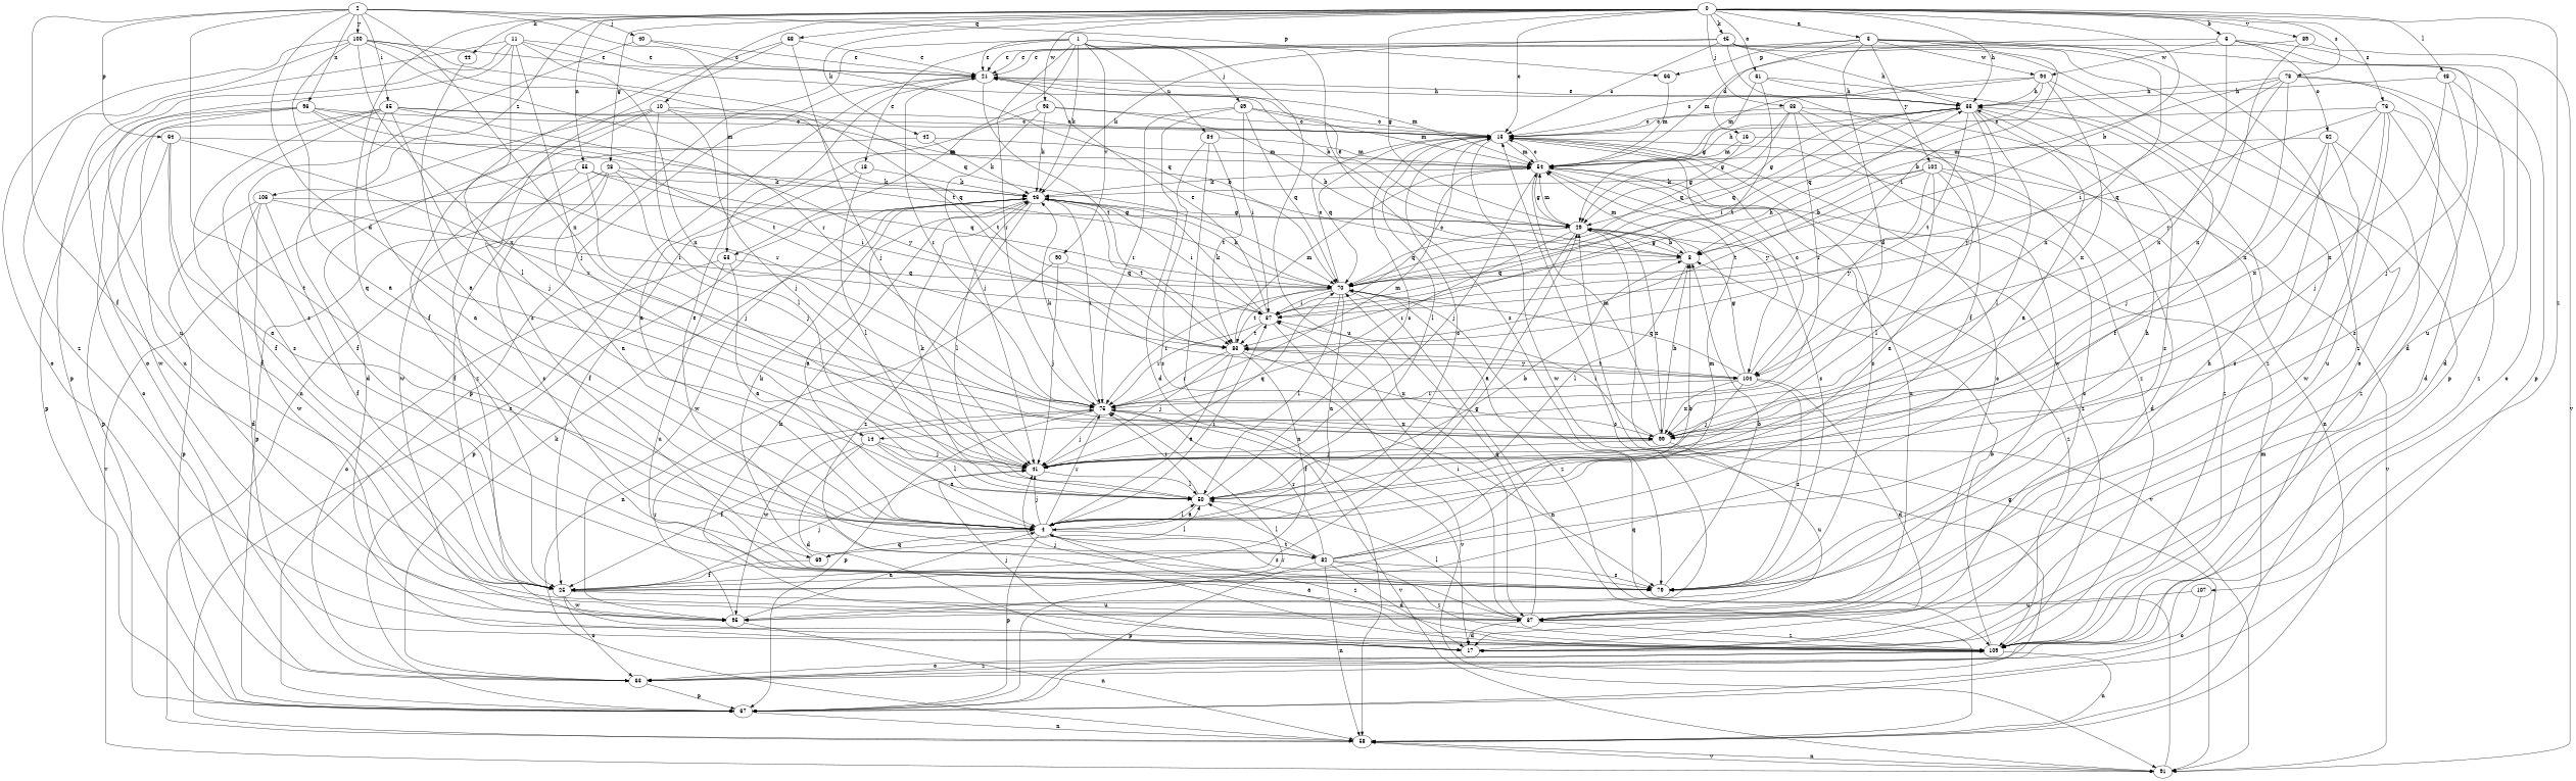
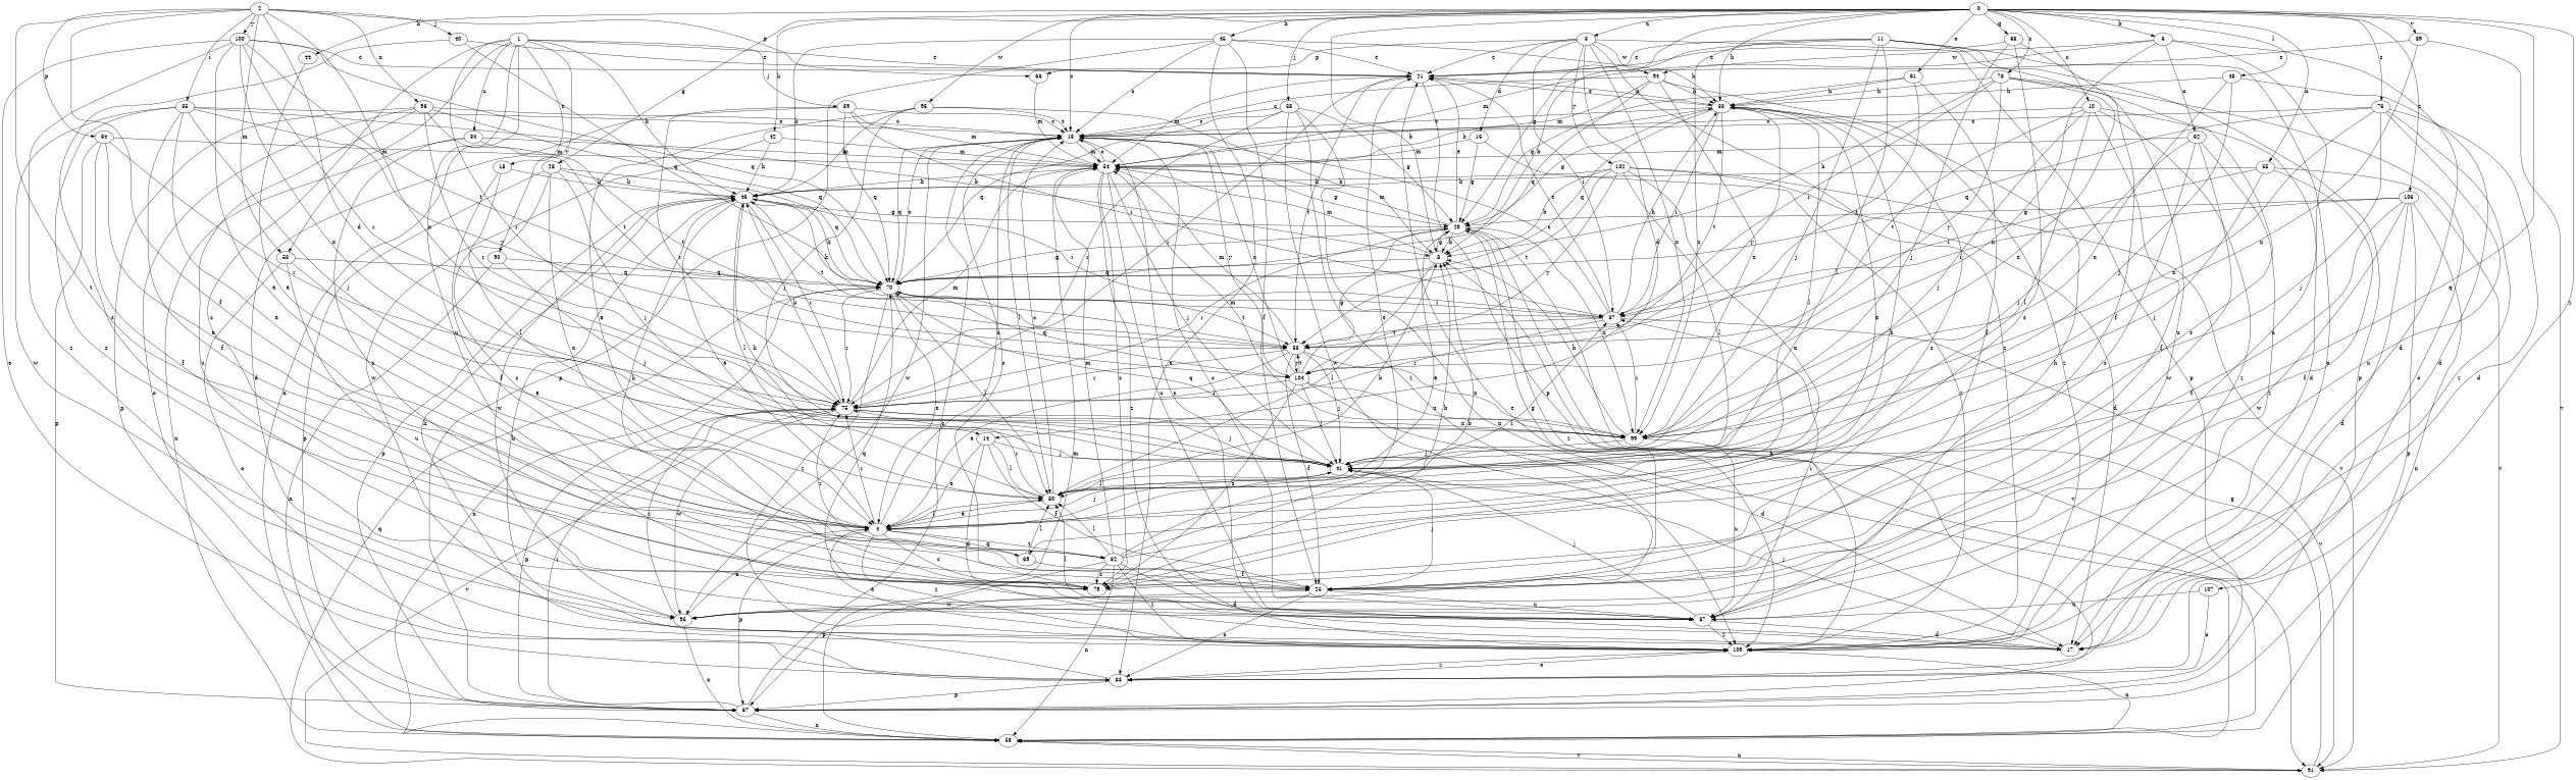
  strict digraph {
    0
    3
    6
    8
    10
    13
    28
    29
    33
    38
    42
    44
    45
    48
    55
    61
    68
    69
    76
    78
    89
    93
    106
    107
    21
    14
    66
    99
    16
    37
    67
    94
    102
    109
    87
    17
    54
    62
    50
    70
    25
    41
    83
    11
    63
    79
    95
    104
    46
    4
    75
    91
    58
    1
    18
    39
    53
    84
    90
    2
    35
    40
    64
    82
    96
    100
    0 -> 3 [label=a]
    0 -> 6 [label=b]
    0 -> 8 [label=b]
    0 -> 10 [label=c]
    0 -> 13 [label=c]
    0 -> 28 [label=g]
    0 -> 29 [label=g]
    0 -> 33 [label=h]
    0 -> 38 [label=j]
    0 -> 42 [label=k]
    0 -> 44 [label=k]
    0 -> 45 [label=k]
    0 -> 48 [label=l]
    0 -> 55 [label=n]
    0 -> 61 [label=o]
    0 -> 68 [label=q]
    0 -> 69 [label=q]
    0 -> 76 [label=s]
    0 -> 78 [label=s]
    0 -> 89 [label=v]
    0 -> 93 [label=w]
    0 -> 106 [label=z]
    0 -> 107 [label=z]
    3 -> 21 [label=e]
    3 -> 14 [label=d]
    3 -> 66 [label=p]
    3 -> 99 [label=x]
    3 -> 16 [label=d]
    3 -> 37 [label=i]
    3 -> 67 [label=p]
    3 -> 94 [label=w]
    3 -> 102 [label=y]
    3 -> 109 [label=z]
    6 -> 99 [label=x]
    6 -> 94 [label=w]
    6 -> 87 [label=u]
    6 -> 17 [label=d]
    6 -> 54 [label=m]
    6 -> 62 [label=o]
    8 -> 29 [label=g]
    8 -> 54 [label=m]
    8 -> 50 [label=l]
    8 -> 70 [label=q]
    10 -> 13 [label=c]
    10 -> 109 [label=z]
    10 -> 17 [label=d]
    10 -> 50 [label=l]
    10 -> 25 [label=f]
    10 -> 41 [label=j]
    10 -> 83 [label=t]
    13 -> 54 [label=m]
    13 -> 50 [label=l]
    13 -> 70 [label=q]
    13 -> 79 [label=s]
    13 -> 95 [label=w]
    13 -> 104 [label=y]
    28 -> 67 [label=p]
    28 -> 70 [label=q]
    28 -> 41 [label=j]
    28 -> 79 [label=s]
    28 -> 46 [label=k]
    28 -> 4 [label=a]
    29 -> 8 [label=b]
    29 -> 21 [label=e]
    29 -> 99 [label=x]
    29 -> 109 [label=z]
    29 -> 54 [label=m]
    29 -> 70 [label=q]
    29 -> 4 [label=a]
    29 -> 75 [label=r]
    29 -> 91 [label=v]
    33 -> 13 [label=c]
    33 -> 29 [label=g]
    33 -> 21 [label=e]
    33 -> 37 [label=i]
    33 -> 50 [label=l]
    33 -> 70 [label=q]
    33 -> 83 [label=t]
    33 -> 79 [label=s]
    33 -> 104 [label=y]
    33 -> 4 [label=a]
    38 -> 13 [label=c]
    38 -> 29 [label=g]
    38 -> 109 [label=z]
    38 -> 70 [label=q]
    38 -> 95 [label=w]
    38 -> 75 [label=r]
    38 -> 58 [label=n]
    42 -> 54 [label=m]
    42 -> 95 [label=w]
    42 -> 46 [label=k]
    44 -> 4 [label=a]
    45 -> 13 [label=c]
    45 -> 33 [label=h]
    45 -> 21 [label=e]
    45 -> 67 [label=p]
    45 -> 25 [label=f]
    45 -> 63 [label=o]
    45 -> 46 [label=k]
    48 -> 33 [label=h]
    48 -> 99 [label=x]
    48 -> 17 [label=d]
    48 -> 41 [label=j]
    55 -> 37 [label=i]
    55 -> 25 [label=f]
    55 -> 41 [label=j]
    55 -> 46 [label=k]
    55 -> 91 [label=v]
    61 -> 29 [label=g]
    61 -> 33 [label=h]
    61 -> 25 [label=f]
    61 -> 83 [label=t]
    68 -> 21 [label=e]
    68 -> 25 [label=f]
    68 -> 41 [label=j]
    68 -> 79 [label=s]
    69 -> 50 [label=l]
    69 -> 25 [label=f]
    69 -> 46 [label=k]
    76 -> 13 [label=c]
    76 -> 99 [label=x]
    76 -> 109 [label=z]
    76 -> 87 [label=u]
    76 -> 17 [label=d]
    76 -> 70 [label=q]
    76 -> 41 [label=j]
    78 -> 8 [label=b]
    78 -> 33 [label=h]
    78 -> 99 [label=x]
    78 -> 37 [label=i]
    78 -> 63 [label=o]
    78 -> 79 [label=s]
    78 -> 104 [label=y]
    89 -> 21 [label=e]
    89 -> 99 [label=x]
    89 -> 91 [label=v]
    93 -> 8 [label=b]
    93 -> 13 [label=c]
    93 -> 41 [label=j]
    93 -> 46 [label=k]
    93 -> 4 [label=a]
    106 -> 29 [label=g]
    106 -> 37 [label=i]
    106 -> 67 [label=p]
    106 -> 17 [label=d]
    106 -> 25 [label=f]
    106 -> 95 [label=w]
+   106 -> 58 [label=n]
    107 -> 87 [label=u]
    107 -> 63 [label=o]
    21 -> 33 [label=h]
    21 -> 67 [label=p]
    21 -> 54 [label=m]
    21 -> 83 [label=t]
    21 -> 75 [label=r]
    14 -> 17 [label=d]
    14 -> 50 [label=l]
    14 -> 25 [label=f]
    14 -> 41 [label=j]
    14 -> 4 [label=a]
    66 -> 54 [label=m]
    99 -> 8 [label=b]
    99 -> 37 [label=i]
    99 -> 87 [label=u]
    99 -> 54 [label=m]
    99 -> 41 [label=j]
    16 -> 29 [label=g]
    16 -> 109 [label=z]
    16 -> 54 [label=m]
    37 -> 13 [label=c]
    37 -> 33 [label=h]
    37 -> 21 [label=e]
    37 -> 83 [label=t]
    37 -> 46 [label=k]
    37 -> 75 [label=r]
    37 -> 91 [label=v]
    67 -> 13 [label=c]
    67 -> 75 [label=r]
    67 -> 58 [label=n]
    94 -> 13 [label=c]
    94 -> 33 [label=h]
    94 -> 99 [label=x]
    94 -> 109 [label=z]
    94 -> 54 [label=m]
    94 -> 70 [label=q]
    102 -> 8 [label=b]
    102 -> 17 [label=d]
    102 -> 50 [label=l]
    102 -> 83 [label=t]
    102 -> 104 [label=y]
    102 -> 46 [label=k]
    102 -> 4 [label=a]
    102 -> 91 [label=v]
    109 -> 8 [label=b]
    109 -> 63 [label=o]
    109 -> 46 [label=k]
    109 -> 4 [label=a]
    109 -> 58 [label=n]
    87 -> 13 [label=c]
    87 -> 33 [label=h]
    87 -> 37 [label=i]
    87 -> 109 [label=z]
    87 -> 17 [label=d]
    87 -> 50 [label=l]
    87 -> 70 [label=q]
    87 -> 41 [label=j]
    17 -> 13 [label=c]
    17 -> 41 [label=j]
    54 -> 13 [label=c]
    54 -> 29 [label=g]
    54 -> 33 [label=h]
    54 -> 109 [label=z]
    54 -> 87 [label=u]
    54 -> 41 [label=j]
    54 -> 79 [label=s]
    54 -> 46 [label=k]
    62 -> 109 [label=z]
    62 -> 54 [label=m]
    62 -> 41 [label=j]
    62 -> 79 [label=s]
    62 -> 95 [label=w]
    50 -> 8 [label=b]
    50 -> 13 [label=c]
    50 -> 46 [label=k]
    50 -> 4 [label=a]
    50 -> 75 [label=r]
    70 -> 13 [label=c]
    70 -> 37 [label=i]
    70 -> 109 [label=z]
    70 -> 50 [label=l]
    70 -> 83 [label=t]
    70 -> 46 [label=k]
    70 -> 4 [label=a]
    70 -> 75 [label=r]
    70 -> 58 [label=n]
    25 -> 29 [label=g]
    25 -> 87 [label=u]
    25 -> 41 [label=j]
    25 -> 63 [label=o]
    25 -> 95 [label=w]
    41 -> 50 [label=l]
    41 -> 70 [label=q]
    83 -> 99 [label=x]
    83 -> 54 [label=m]
    83 -> 25 [label=f]
    83 -> 41 [label=j]
    83 -> 104 [label=y]
    83 -> 4 [label=a]
    83 -> 75 [label=r]
    11 -> 8 [label=b]
    11 -> 21 [label=e]
    11 -> 99 [label=x]
    11 -> 67 [label=p]
    11 -> 87 [label=u]
    11 -> 50 [label=l]
    11 -> 41 [label=j]
    11 -> 63 [label=o]
    63 -> 67 [label=p]
    63 -> 109 [label=z]
    63 -> 46 [label=k]
    79 -> 8 [label=b]
    95 -> 4 [label=a]
    95 -> 75 [label=r]
    95 -> 58 [label=n]
    104 -> 13 [label=c]
    104 -> 29 [label=g]
    104 -> 99 [label=x]
    104 -> 17 [label=d]
    104 -> 70 [label=q]
    104 -> 41 [label=j]
    104 -> 83 [label=t]
    104 -> 79 [label=s]
    104 -> 75 [label=r]
    46 -> 29 [label=g]
    46 -> 37 [label=i]
    46 -> 67 [label=p]
-   46 -> 109 [label=z]
    46 -> 50 [label=l]
    46 -> 83 [label=t]
    46 -> 95 [label=w]
    46 -> 4 [label=a]
    46 -> 75 [label=r]
    4 -> 13 [label=c]
    4 -> 69 [label=q]
    4 -> 37 [label=i]
    4 -> 67 [label=p]
    4 -> 109 [label=z]
    4 -> 50 [label=l]
    4 -> 41 [label=j]
    4 -> 79 [label=s]
    4 -> 75 [label=r]
    4 -> 82 [label=t]
    75 -> 99 [label=x]
    75 -> 67 [label=p]
    75 -> 54 [label=m]
    75 -> 41 [label=j]
    75 -> 95 [label=w]
    75 -> 46 [label=k]
    75 -> 91 [label=v]
    91 -> 29 [label=g]
    91 -> 70 [label=q]
    91 -> 58 [label=n]
    58 -> 21 [label=e]
    58 -> 54 [label=m]
    58 -> 91 [label=v]
    1 -> 21 [label=e]
    1 -> 87 [label=u]
    1 -> 79 [label=s]
    1 -> 46 [label=k]
    1 -> 75 [label=r]
    1 -> 58 [label=n]
    1 -> 18 [label=e]
    1 -> 39 [label=j]
    1 -> 53 [label=m]
    1 -> 84 [label=u]
    1 -> 90 [label=v]
    18 -> 50 [label=l]
    18 -> 25 [label=f]
    18 -> 46 [label=k]
    39 -> 13 [label=c]
    39 -> 37 [label=i]
    39 -> 17 [label=d]
    39 -> 54 [label=m]
    39 -> 70 [label=q]
    39 -> 75 [label=r]
    53 -> 87 [label=u]
    53 -> 70 [label=q]
    53 -> 63 [label=o]
    53 -> 4 [label=a]
    84 -> 54 [label=m]
    84 -> 83 [label=t]
    84 -> 79 [label=s]
    84 -> 58 [label=n]
    90 -> 70 [label=q]
    90 -> 41 [label=j]
    90 -> 58 [label=n]
    2 -> 14 [label=d]
    2 -> 66 [label=p]
    2 -> 99 [label=x]
    2 -> 25 [label=f]
    2 -> 53 [label=m]
    2 -> 35 [label=i]
    2 -> 40 [label=j]
    2 -> 64 [label=p]
    2 -> 82 [label=t]
    2 -> 96 [label=x]
    2 -> 100 [label=y]
    35 -> 8 [label=b]
    35 -> 13 [label=c]
    35 -> 25 [label=f]
    35 -> 41 [label=j]
    35 -> 79 [label=s]
    35 -> 95 [label=w]
    35 -> 104 [label=y]
    35 -> 4 [label=a]
    40 -> 21 [label=e]
    40 -> 70 [label=q]
    40 -> 79 [label=s]
    64 -> 67 [label=p]
    64 -> 54 [label=m]
    64 -> 25 [label=f]
    64 -> 4 [label=a]
    64 -> 75 [label=r]
    82 -> 8 [label=b]
    82 -> 33 [label=h]
    82 -> 21 [label=e]
    82 -> 67 [label=p]
    82 -> 109 [label=z]
    82 -> 17 [label=d]
    82 -> 54 [label=m]
    82 -> 50 [label=l]
    82 -> 79 [label=s]
    82 -> 75 [label=r]
    82 -> 58 [label=n]
    96 -> 13 [label=c]
    96 -> 67 [label=p]
    96 -> 87 [label=u]
    96 -> 70 [label=q]
    96 -> 83 [label=t]
    96 -> 63 [label=o]
    96 -> 75 [label=r]
    100 -> 21 [label=e]
    100 -> 99 [label=x]
    100 -> 109 [label=z]
    100 -> 70 [label=q]
    100 -> 83 [label=t]
    100 -> 63 [label=o]
    100 -> 4 [label=a]
    100 -> 75 [label=r]
  }
